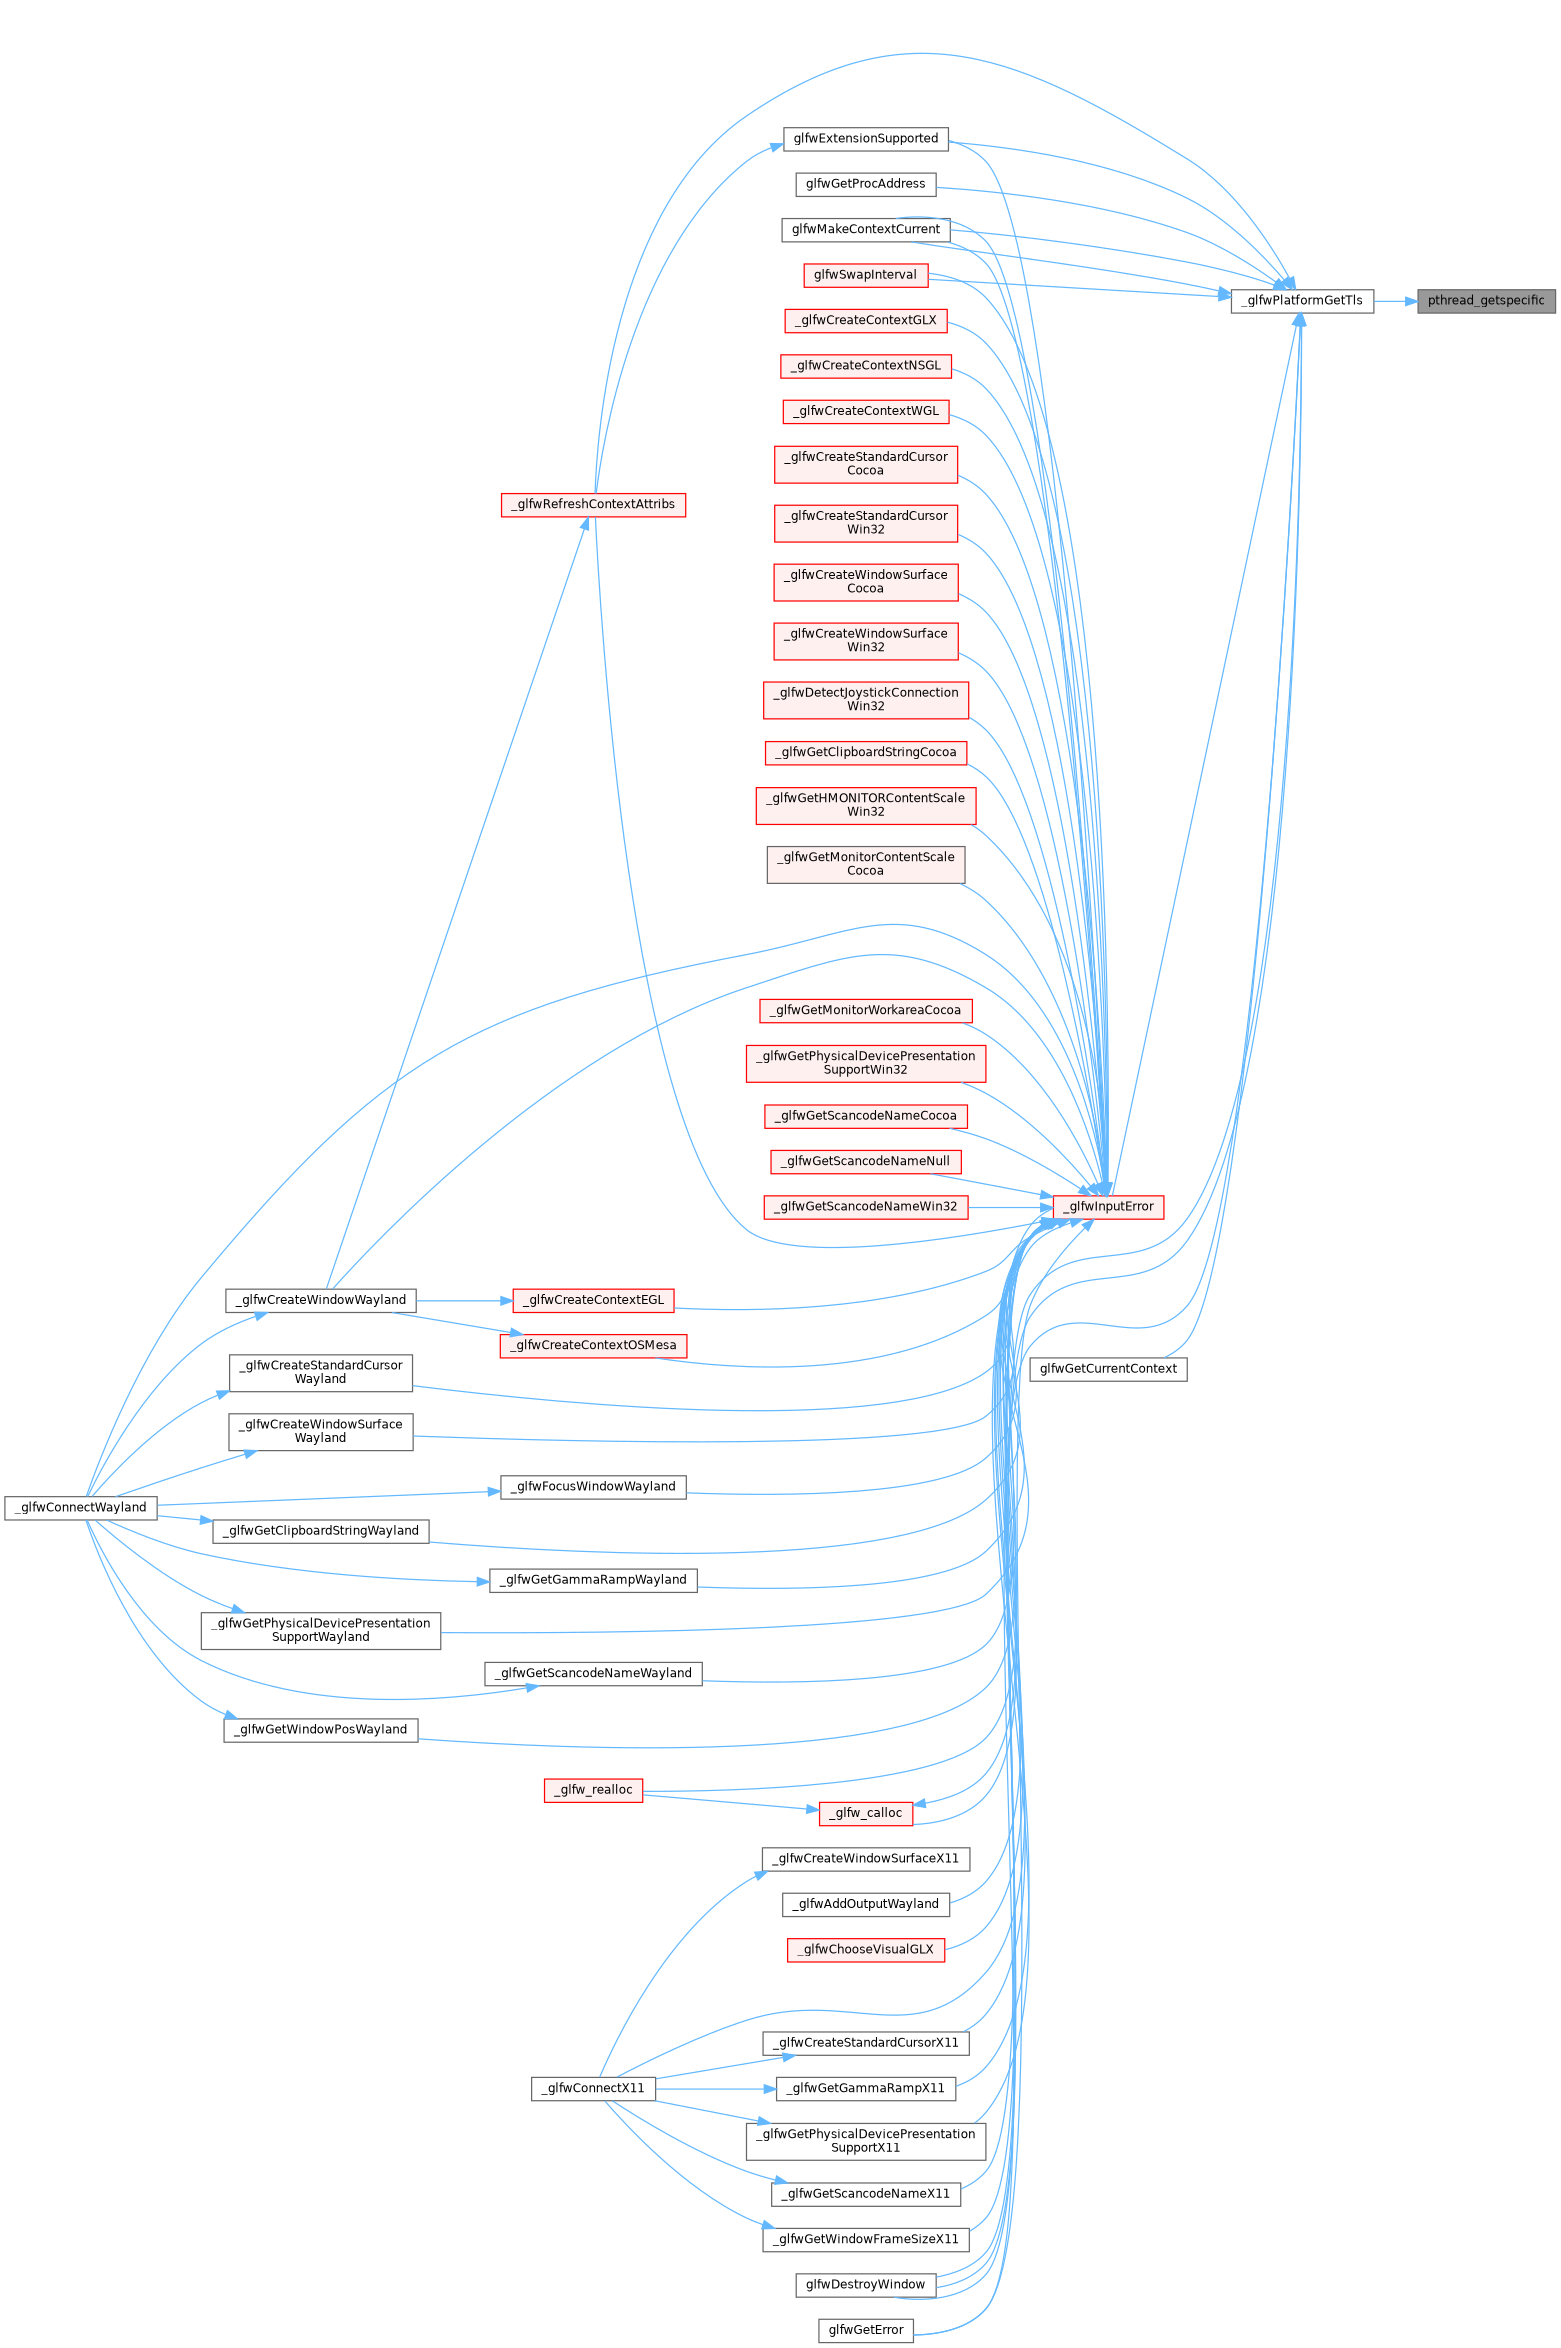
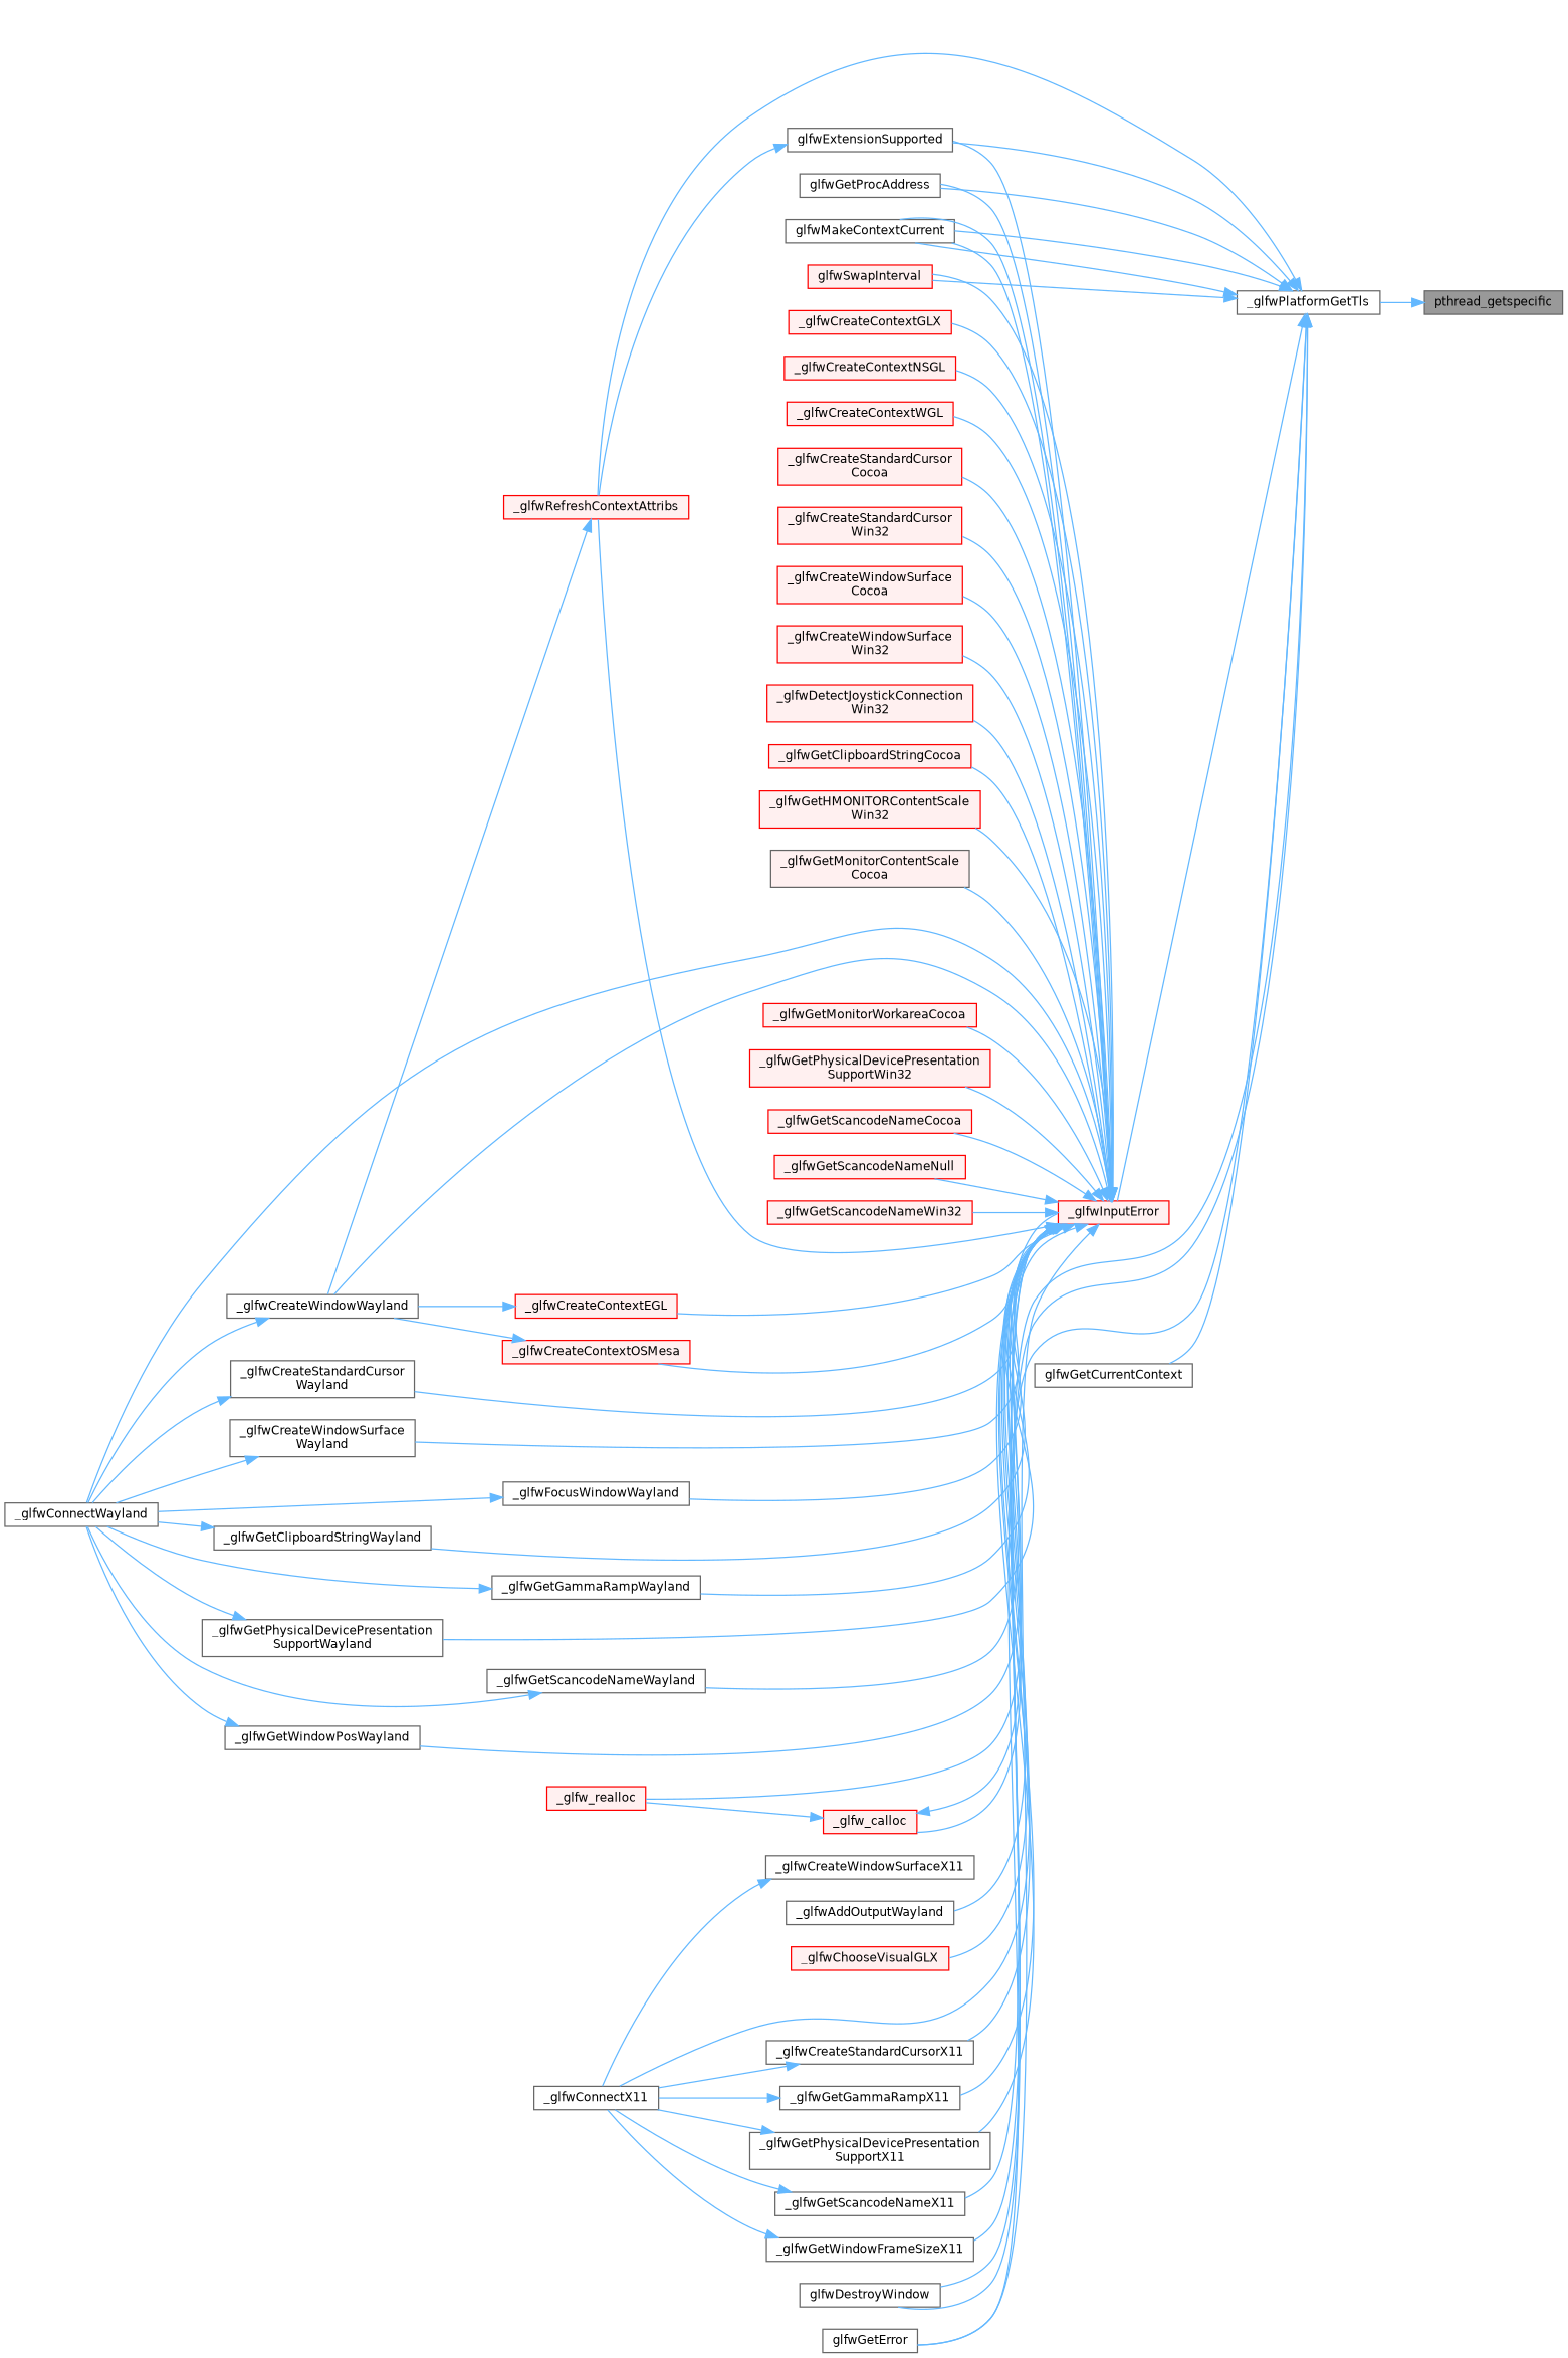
  digraph {
    rankdir=RL
    node [color=grey40 fillcolor=white fontname=Helvetica fontsize=10 shape=box style=filled]
    edge [color=steelblue1 dir=back fontname=Helvetica fontsize=10 labelfontname=Helvetica labelfontsize=10 style=solid]
    n1 [color=gray40 fillcolor=grey60 fontcolor=black height=0.2 label=pthread_getspecific width=0.4]
    n2 [height=0.2 label=_glfwPlatformGetTls width=0.4]
    n3 [color=red fillcolor="#FFF0F0" height=0.2 label=_glfwInputError width=0.4]
    n4 [color=red fillcolor="#FFF0F0" height=0.2 label=_glfwRefreshContextAttribs width=0.4]
    n5 [height=0.2 label=glfwExtensionSupported width=0.4]
    n6 [height=0.2 label=glfwGetProcAddress width=0.4]
    n7 [height=0.2 label=glfwMakeContextCurrent width=0.4]
    n8 [color=red fillcolor="#FFF0F0" height=0.2 label=glfwSwapInterval width=0.4]
    n9 [height=0.2 label=glfwDestroyWindow width=0.4]
    n10 [height=0.2 label=glfwGetCurrentContext width=0.4]
    n11 [height=0.2 label=glfwGetError width=0.4]
    n12 [color=red fillcolor="#FFF0F0" height=0.2 label=_glfw_calloc width=0.4]
    n13 [color=red fillcolor="#FFF0F0" height=0.2 label=_glfw_realloc width=0.4]
    n14 [height=0.2 label=_glfwAddOutputWayland width=0.4]
    n15 [color=red fillcolor="#FFF0F0" height=0.2 label=_glfwChooseVisualGLX width=0.4]
    n16 [height=0.2 label=_glfwConnectWayland width=0.4]
    n17 [height=0.2 label=_glfwConnectX11 width=0.4]
    n18 [color=red fillcolor="#FFF0F0" height=0.2 label=_glfwCreateContextEGL width=0.4]
    n19 [height=0.2 label=_glfwCreateWindowWayland width=0.4]
    n20 [color=red fillcolor="#FFF0F0" height=0.2 label=_glfwCreateContextGLX width=0.4]
    n21 [color=red fillcolor="#FFF0F0" height=0.2 label=_glfwCreateContextNSGL width=0.4]
    n22 [color=red fillcolor="#FFF0F0" height=0.2 label=_glfwCreateContextOSMesa width=0.4]
    n23 [color=red fillcolor="#FFF0F0" height=0.2 label=_glfwCreateContextWGL width=0.4]
    n24 [color=red fillcolor="#FFF0F0" height=0.2 label="_glfwCreateStandardCursor\lCocoa" width=0.4]
    n25 [height=0.2 label="_glfwCreateStandardCursor\lWayland" width=0.4]
    n26 [color=red fillcolor="#FFF0F0" height=0.2 label="_glfwCreateStandardCursor\lWin32" width=0.4]
    n27 [height=0.2 label=_glfwCreateStandardCursorX11 width=0.4]
    n28 [color=red fillcolor="#FFF0F0" height=0.2 label="_glfwCreateWindowSurface\lCocoa" width=0.4]
    n29 [height=0.2 label="_glfwCreateWindowSurface\lWayland" width=0.4]
    n30 [color=red fillcolor="#FFF0F0" height=0.2 label="_glfwCreateWindowSurface\lWin32" width=0.4]
    n31 [color=red fillcolor="#FFF0F0" height=0.2 label="_glfwDetectJoystickConnection\lWin32" width=0.4]
    n32 [height=0.2 label=_glfwFocusWindowWayland width=0.4]
    n33 [color=red fillcolor="#FFF0F0" height=0.2 label=_glfwGetClipboardStringCocoa width=0.4]
    n34 [height=0.2 label=_glfwGetClipboardStringWayland width=0.4]
    n35 [height=0.2 label=_glfwGetGammaRampWayland width=0.4]
    n36 [height=0.2 label=_glfwGetGammaRampX11 width=0.4]
    n37 [color=red fillcolor="#FFF0F0" height=0.2 label="_glfwGetHMONITORContentScale\lWin32" width=0.4]
    n38 [fillcolor="#FFF0F0" height=0.2 label="_glfwGetMonitorContentScale\lCocoa" width=0.4]
    n39 [color=red fillcolor="#FFF0F0" height=0.2 label=_glfwGetMonitorWorkareaCocoa width=0.4]
    n40 [height=0.2 label="_glfwGetPhysicalDevicePresentation\lSupportWayland" width=0.4]
    n41 [color=red fillcolor="#FFF0F0" height=0.2 label="_glfwGetPhysicalDevicePresentation\lSupportWin32" width=0.4]
    n42 [height=0.2 label="_glfwGetPhysicalDevicePresentation\lSupportX11" width=0.4]
    n43 [color=red fillcolor="#FFF0F0" height=0.2 label=_glfwGetScancodeNameCocoa width=0.4]
    n44 [color=red fillcolor="#FFF0F0" height=0.2 label=_glfwGetScancodeNameNull width=0.4]
    n45 [height=0.2 label=_glfwGetScancodeNameWayland width=0.4]
    n46 [color=red fillcolor="#FFF0F0" height=0.2 label=_glfwGetScancodeNameWin32 width=0.4]
    n47 [height=0.2 label=_glfwGetScancodeNameX11 width=0.4]
    n48 [height=0.2 label=_glfwGetWindowFrameSizeX11 width=0.4]
    n49 [height=0.2 label=_glfwGetWindowPosWayland width=0.4]
    n50 [height=0.2 label=_glfwCreateWindowSurfaceX11 width=0.4]
    n1 -> n2
    n2 -> n3
    n2 -> n4
    n2 -> n5
    n2 -> n6
    n2 -> n7
    n2 -> n7
    n2 -> n8
    n2 -> n9
    n2 -> n9
    n2 -> n10
    n2 -> n11
    n3 -> n4
    n3 -> n5
-   n3 -> n9
+   n3 -> n6
    n3 -> n7
    n3 -> n7
    n3 -> n8
    n3 -> n11
    n3 -> n12
    n3 -> n13
    n3 -> n14
    n3 -> n15
    n3 -> n16
    n3 -> n17
    n3 -> n18
    n3 -> n19
    n3 -> n20
    n3 -> n21
    n3 -> n22
    n3 -> n23
    n3 -> n24
    n3 -> n25
    n3 -> n26
    n3 -> n27
    n3 -> n28
    n3 -> n29
    n3 -> n30
    n3 -> n31
    n3 -> n32
    n3 -> n33
    n3 -> n34
    n3 -> n35
    n3 -> n36
    n3 -> n37
    n3 -> n38
    n3 -> n39
    n3 -> n40
    n3 -> n41
    n3 -> n42
    n3 -> n43
    n3 -> n44
    n3 -> n45
    n3 -> n46
    n3 -> n47
    n3 -> n48
    n3 -> n49
    n4 -> n19
    n5 -> n4
    n12 -> n3
    n12 -> n13
    n18 -> n19
    n19 -> n16
    n22 -> n19
    n25 -> n16
    n27 -> n17
    n29 -> n16
    n32 -> n16
    n34 -> n16
    n35 -> n16
    n36 -> n17
    n40 -> n16
    n42 -> n17
    n45 -> n16
    n47 -> n17
    n48 -> n17
    n49 -> n16
    n50 -> n17
  }
